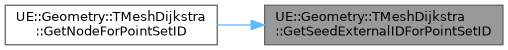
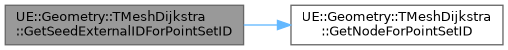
  digraph {
    rankdir=LR
    node [fontname=Helvetica fontsize=10 shape=box style=filled]
    n1 [color=gray40 fillcolor=grey60 fontcolor=black height=0.2 label="UE::Geometry::TMeshDijkstra\l::GetSeedExternalIDForPointSetID" width=0.4]
    n2 [color=grey40 fillcolor=white height=0.2 label="UE::Geometry::TMeshDijkstra\l::GetNodeForPointSetID" width=0.4]
-   n2 -> n1 [color=steelblue1 fontname=Helvetica fontsize=10 labelfontname=Helvetica labelfontsize=10 style=solid]
+   n1 -> n2 [color=steelblue1 fontname=Helvetica fontsize=10 labelfontname=Helvetica labelfontsize=10 style=solid]
  }
